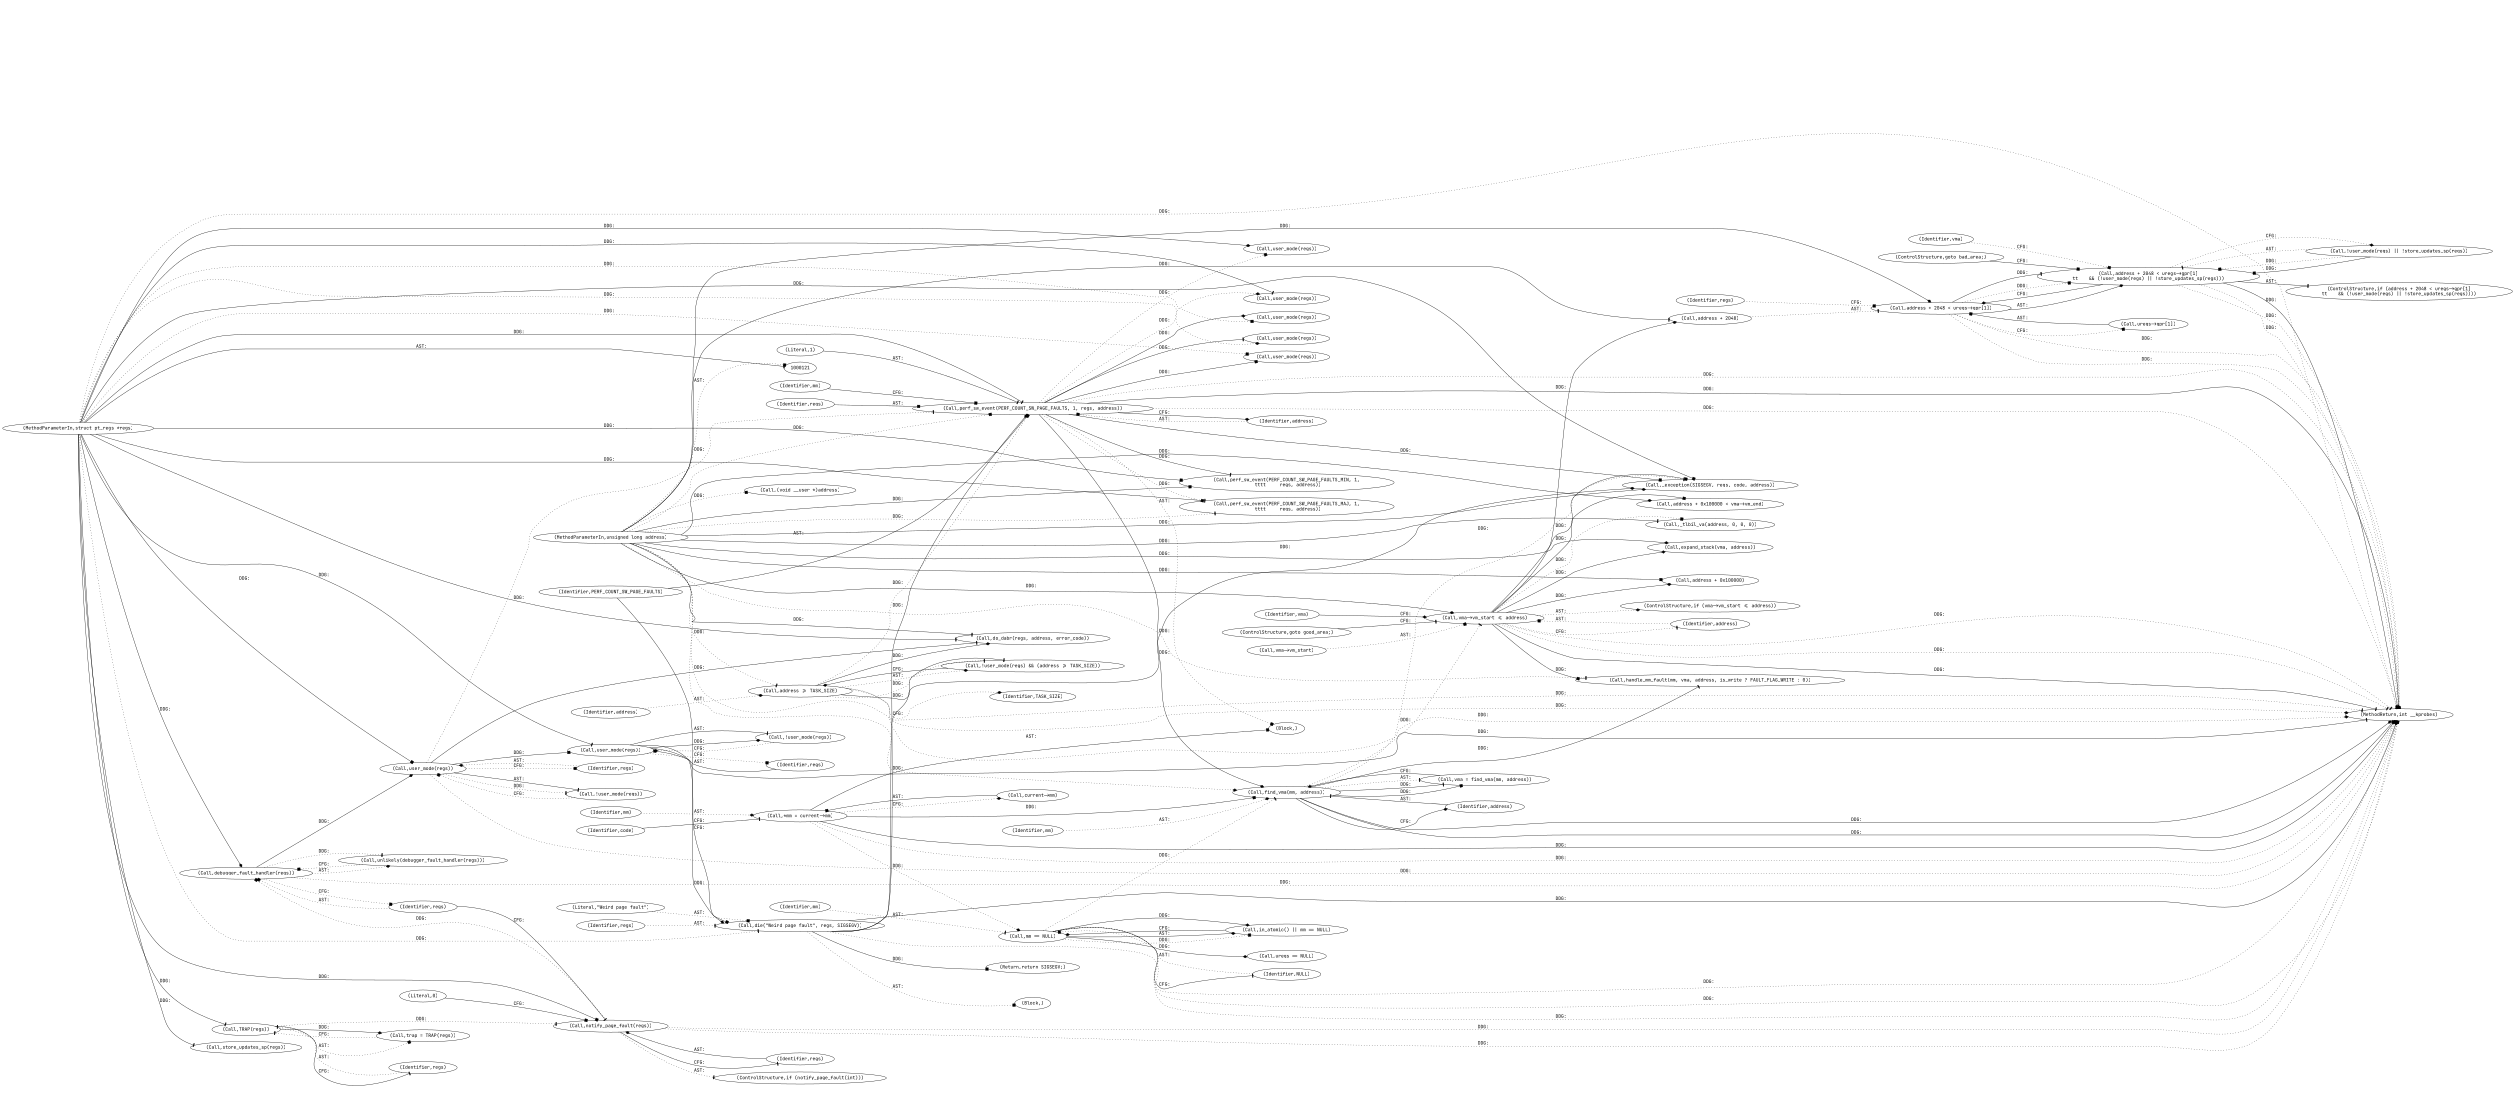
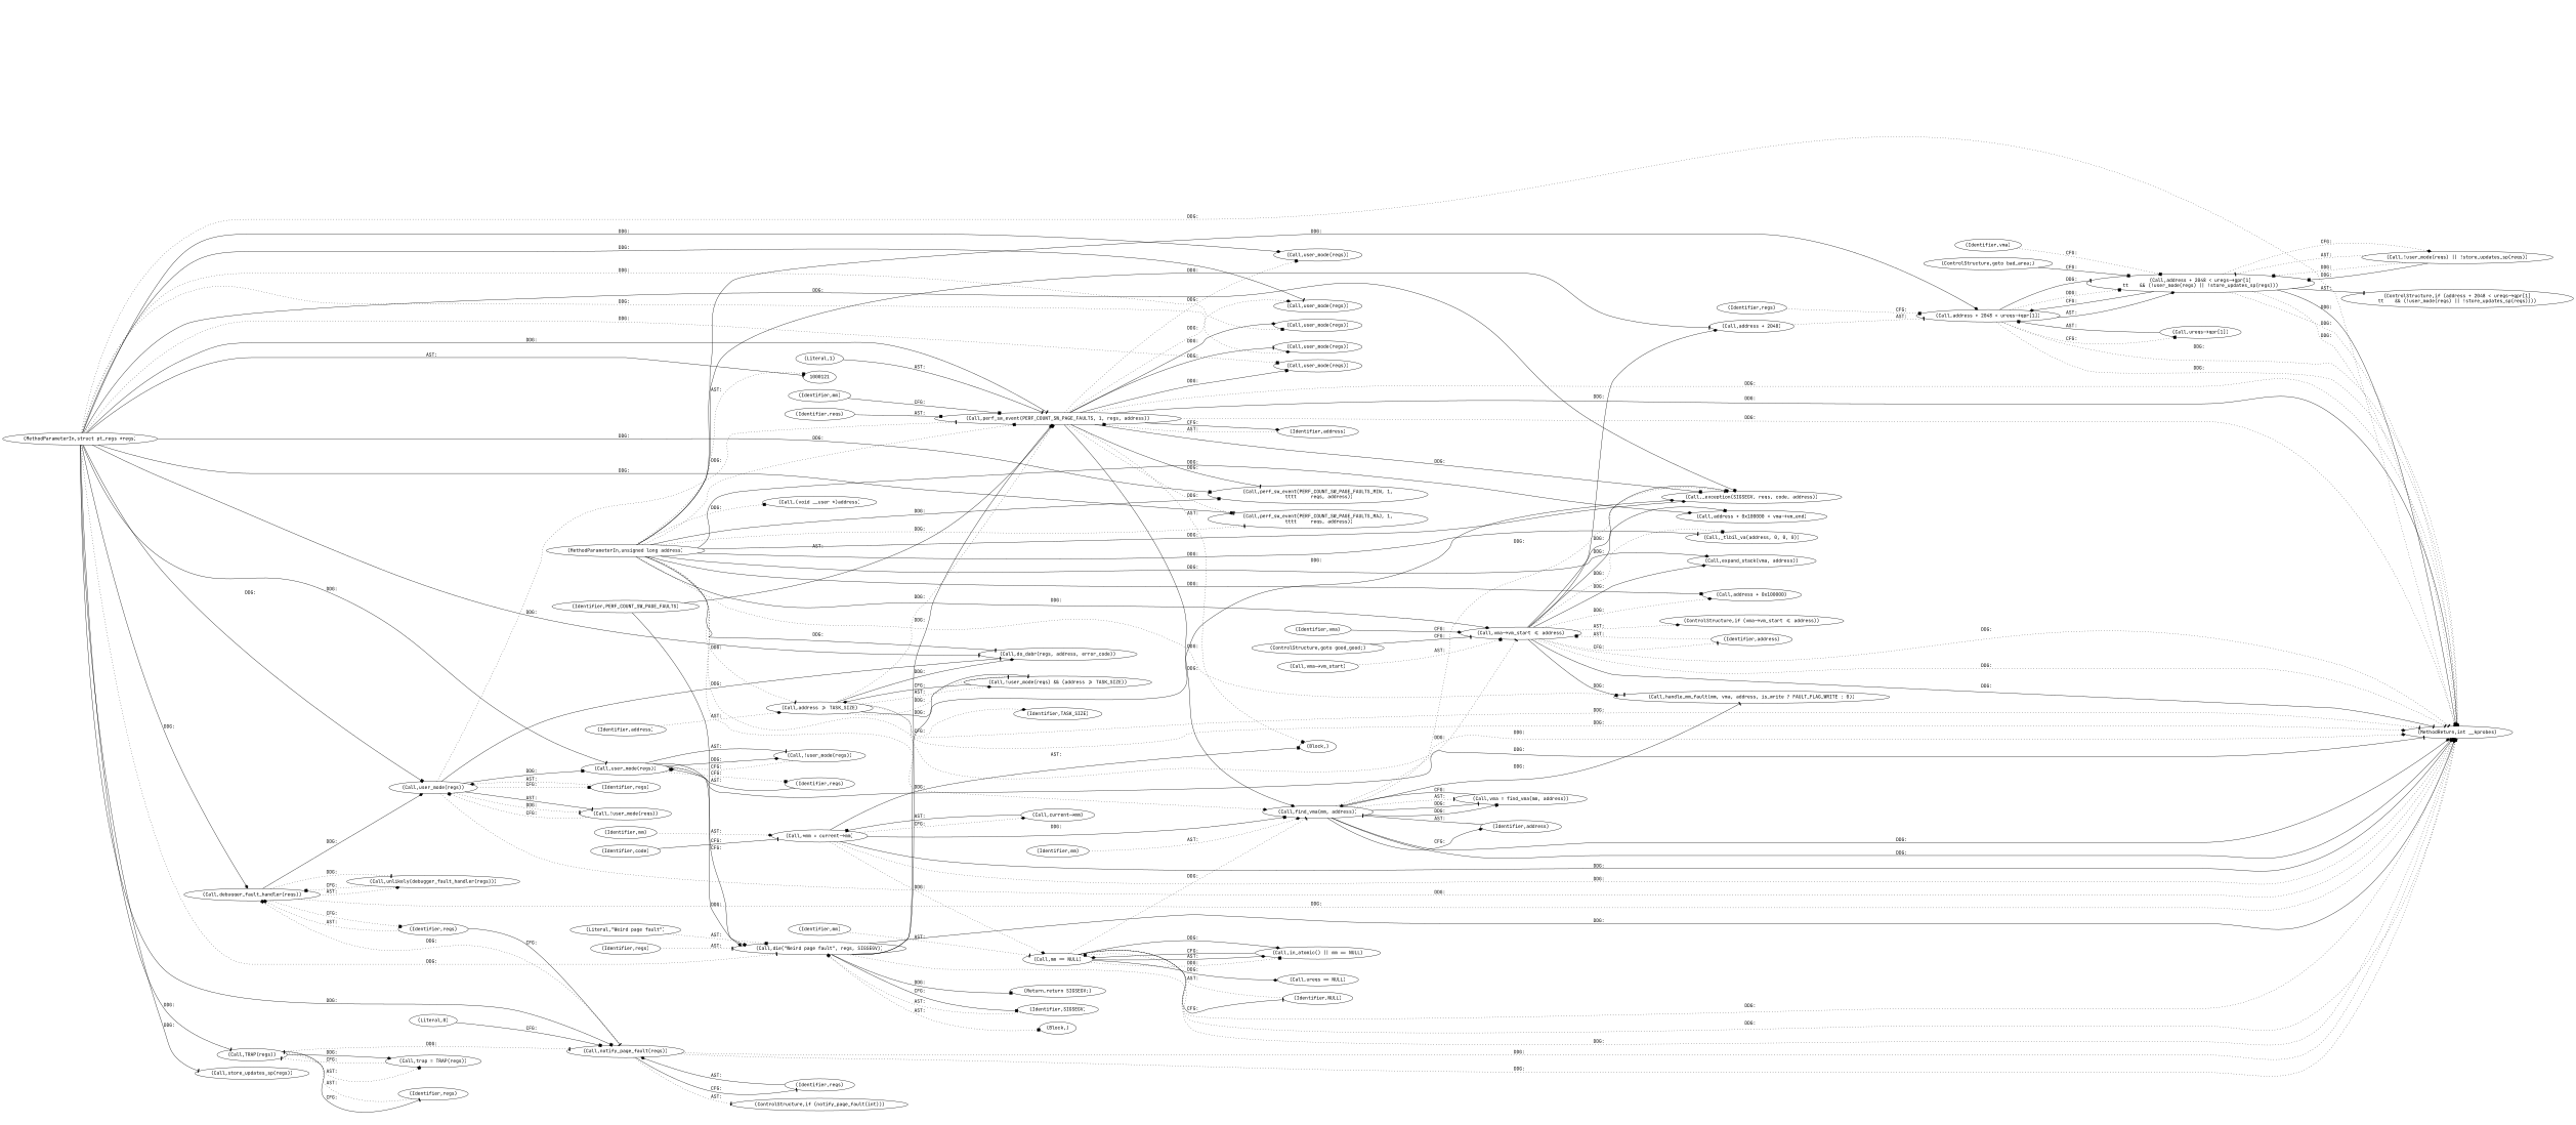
  digraph {
    fontname="JetBrains Mono"
    rankdir=LR
    node [fontname="JetBrains Mono"]
    edge [arrowhead=box fontname="JetBrains Mono" style=solid]
    n1 [label="(Call,address + 2048 < uregs->gpr[1])"]
    n2 [label="(Call,address + 2048 < uregs->gpr[1]\n\t\t    && (!user_mode(regs) || !store_updates_sp(regs)))"]
    n3 [label="(Call,uregs->gpr[1])"]
    n4 [label="(MethodReturn,int __kprobes)"]
    n5 [label="(Call,!user_mode(regs) || !store_updates_sp(regs))"]
    n6 [label="(ControlStructure,if (address + 2048 < uregs->gpr[1]\n\t\t    && (!user_mode(regs) || !store_updates_sp(regs))))"]
    n7 [label="(MethodParameterIn,unsigned long address)"]
    n8 [label="(Call,vma->vm_start <= address)"]
    n9 [label="(Call,find_vma(mm, address))"]
    n10 [label="(Call,perf_sw_event(PERF_COUNT_SW_PAGE_FAULTS, 1, regs, address))"]
    n11 [label="(Call,address >= TASK_SIZE)"]
    n12 [label="(Call,perf_sw_event(PERF_COUNT_SW_PAGE_FAULTS_MIN, 1,\n \t\t\t\t     regs, address))"]
    n13 [label="(Call,handle_mm_fault(mm, vma, address, is_write ? FAULT_FLAG_WRITE : 0))"]
    n14 [label="(Call,do_dabr(regs, address, error_code))"]
    n15 [label="(Call,perf_sw_event(PERF_COUNT_SW_PAGE_FAULTS_MAJ, 1,\n \t\t\t\t     regs, address))"]
    n16 [label="(Call,address + 0x100000 < vma->vm_end)"]
    n17 [label="(Call,_tlbil_va(address, 0, 0, 0))"]
    n18 [label="(Call,address + 2048)"]
    n19 [label="(Call,_exception(SIGSEGV, regs, code, address))"]
    n20 [label="(Call,expand_stack(vma, address))"]
    n21 [label="(Call,(void __user *)address)"]
    n22 [label="(Call,address + 0x100000)"]
    1000121
    n24 [label="(Identifier,address)"]
    n25 [label="(ControlStructure,if (vma->vm_start <= address))"]
    n26 [label="(Call,vma = find_vma(mm, address))"]
    n27 [label="(Identifier,address)"]
    n28 [label="(Block,)"]
    n29 [label="(Call,user_mode(regs))"]
    n30 [label="(Call,user_mode(regs))"]
    n31 [label="(Call,user_mode(regs))"]
    n32 [label="(Identifier,address)"]
    n33 [label="(Call,user_mode(regs))"]
    n34 [label="(Call,user_mode(regs))"]
    n35 [label="(Call,!user_mode(regs) && (address >= TASK_SIZE))"]
    n36 [label="(Identifier,TASK_SIZE)"]
    n37 [label="(Call,*mm = current->mm)"]
    n38 [label="(Call,mm == NULL)"]
    n39 [label="(Call,current->mm)"]
    n40 [label="(Call,uregs == NULL)"]
    n41 [label="(Call,in_atomic() || mm == NULL)"]
    n42 [label="(Identifier,NULL)"]
    n43 [label="(Call,user_mode(regs))"]
    n44 [label="(Call,user_mode(regs))"]
    n45 [label="(Identifier,regs)"]
    n46 [label="(Call,!user_mode(regs))"]
    n47 [label="(Call,die(\"Weird page fault\", regs, SIGSEGV))"]
    n48 [label="(Call,!user_mode(regs))"]
    n49 [label="(Identifier,regs)"]
    n50 [label="(Call,debugger_fault_handler(regs))"]
    n51 [label="(Identifier,regs)"]
    n52 [label="(Call,unlikely(debugger_fault_handler(regs)))"]
    n53 [label="(Call,notify_page_fault(regs))"]
    n54 [label="(ControlStructure,if (notify_page_fault(int)))"]
    n55 [label="(Identifier,regs)"]
    n56 [label="(Call,TRAP(regs))"]
    n57 [label="(Call,trap = TRAP(regs))"]
    n58 [label="(Identifier,regs)"]
    n59 [label="(MethodParameterIn,struct pt_regs *regs)"]
    n60 [label="(Call,store_updates_sp(regs))"]
    n61 [label="(Return,return SIGSEGV;)"]
    n62 [label="(Block,)"]
+   n63 [label="(Identifier,SIGSEGV)"]
    n64 [label="(Literal,1)"]
    n65 [label="(ControlStructure,goto bad_area;)"]
    n66 [label="(Identifier,mm)"]
-   n67 [label="(ControlStructure,goto good_area;)"]
+   n67 [label="(ControlStructure,goto good_good;)"]
    n68 [label="(Identifier,PERF_COUNT_SW_PAGE_FAULTS)"]
    n69 [label="(Identifier,code)"]
    n70 [label="(Identifier,regs)"]
    n71 [label="(Call,vma->vm_start)"]
    n72 [label="(Literal,0)"]
    n73 [label="(Identifier,mm)"]
    n74 [label="(Literal,\"Weird page fault\")"]
    n75 [label="(Identifier,vma)"]
    n76 [label="(Identifier,vma)"]
    n77 [label="(Identifier,mm)"]
    n78 [label="(Identifier,mm)"]
    n79 [label="(Identifier,regs)"]
    n80 [label="(Identifier,regs)"]
    n81 [label="(Identifier,address)"]
    n1 -> n2 [arrowhead=diamond label="AST: "]
    n1 -> n2 [arrowhead=tee label="DDG: "]
    n1 -> n2 [label="DDG: " style=dotted]
    n1 -> n3 [label="CFG: " style=dotted]
    n1 -> n4 [arrowhead=tee label="DDG: " style=dotted]
    n1 -> n4 [label="DDG: " style=dotted]
    n2 -> n1 [arrowhead=diamond label="CFG: "]
    n2 -> n4 [arrowhead=diamond label="DDG: " style=dotted]
    n2 -> n4 [label="DDG: "]
    n2 -> n4 [label="DDG: " style=dotted]
    n2 -> n5 [arrowhead=diamond label="CFG: " style=dotted]
    n2 -> n6 [arrowhead=tee label="AST: "]
    n3 -> n1 [label="AST: "]
    n5 -> n2 [arrowhead=tee label="AST: " style=dotted]
    n5 -> n2 [label="DDG: " style=dotted]
    n5 -> n2 [label="DDG: "]
    n7 -> n1 [arrowhead=diamond label="DDG: "]
    n7 -> n4 [arrowhead=diamond label="DDG: " style=dotted]
    n7 -> n8 [arrowhead=diamond label="DDG: "]
    n7 -> n9 [arrowhead=diamond label="DDG: " style=dotted]
    n7 -> n10 [label="DDG: " style=dotted]
    n7 -> n11 [arrowhead=tee label="DDG: " style=dotted]
    n7 -> n12 [label="DDG: "]
    n7 -> n13 [arrowhead=tee label="DDG: " style=dotted]
    n7 -> n14 [arrowhead=tee label="DDG: "]
    n7 -> n15 [arrowhead=tee label="DDG: " style=dotted]
    n7 -> n16 [arrowhead=diamond label="DDG: "]
    n7 -> n17 [arrowhead=tee label="DDG: "]
    n7 -> n18 [arrowhead=tee label="DDG: "]
    n7 -> n19 [arrowhead=diamond label="DDG: "]
    n7 -> n20 [arrowhead=diamond label="DDG: "]
    n7 -> n21 [label="DDG: " style=dotted]
    n7 -> n22 [label="DDG: "]
    n7 -> 1000121 [label="AST: " style=dotted]
    n8 -> n4 [arrowhead=tee label="DDG: " style=dotted]
    n8 -> n4 [arrowhead=tee label="DDG: " style=dotted]
    n8 -> n4 [arrowhead=tee label="DDG: "]
    n8 -> n13 [label="DDG: "]
    n8 -> n16 [label="DDG: "]
    n8 -> n17 [label="DDG: " style=dotted]
    n8 -> n18 [arrowhead=diamond label="DDG: "]
    n8 -> n19 [label="DDG: "]
    n8 -> n20 [arrowhead=diamond label="DDG: "]
-   n8 -> n22 [arrowhead=diamond label="DDG: "]
+   n8 -> n22 [arrowhead=diamond label="DDG: " style=dotted]
    n8 -> n24 [arrowhead=tee label="CFG: " style=dotted]
    n8 -> n25 [arrowhead=diamond label="AST: " style=dotted]
    n9 -> n4 [arrowhead=diamond label="DDG: "]
    n9 -> n4 [label="DDG: "]
    n9 -> n8 [arrowhead=tee label="DDG: " style=dotted]
    n9 -> n13 [arrowhead=tee label="DDG: "]
    n9 -> n19 [arrowhead=tee label="DDG: " style=dotted]
    n9 -> n26 [arrowhead=tee label="AST: " style=dotted]
    n9 -> n26 [arrowhead=tee label="DDG: "]
    n9 -> n26 [label="DDG: "]
    n9 -> n27 [arrowhead=diamond label="CFG: "]
    n10 -> n4 [arrowhead=tee label="DDG: " style=dotted]
    n10 -> n4 [label="DDG: "]
    n10 -> n4 [arrowhead=diamond label="DDG: " style=dotted]
    n10 -> n9 [arrowhead=diamond label="DDG: "]
    n10 -> n12 [arrowhead=tee label="DDG: "]
    n10 -> n15 [label="DDG: " style=dotted]
    n10 -> n19 [label="DDG: "]
    n10 -> n28 [label="AST: " style=dotted]
    n10 -> n29 [arrowhead=diamond label="DDG: "]
    n10 -> n30 [arrowhead=tee label="DDG: "]
    n10 -> n31 [label="DDG: " style=dotted]
    n10 -> n32 [arrowhead=diamond label="CFG: "]
    n10 -> n33 [arrowhead=diamond label="DDG: " style=dotted]
    n10 -> n34 [label="DDG: "]
    n11 -> n4 [arrowhead=tee label="DDG: " style=dotted]
    n11 -> n4 [arrowhead=diamond label="DDG: " style=dotted]
    n11 -> n10 [label="DDG: " style=dotted]
    n11 -> n14 [arrowhead=diamond label="DDG: "]
    n11 -> n35 [arrowhead=diamond label="AST: " style=dotted]
    n11 -> n35 [arrowhead=tee label="DDG: " style=dotted]
    n11 -> n35 [arrowhead=tee label="DDG: "]
    n11 -> n36 [arrowhead=diamond label="CFG: " style=dotted]
    n18 -> n1 [arrowhead=tee label="AST: " style=dotted]
    n24 -> n8 [label="AST: " style=dotted]
    n26 -> n9 [arrowhead=diamond label="CFG: "]
    n27 -> n9 [arrowhead=tee label="AST: "]
    n32 -> n10 [label="AST: " style=dotted]
    n35 -> n11 [arrowhead=diamond label="CFG: "]
    n37 -> n4 [arrowhead=diamond label="DDG: "]
    n37 -> n4 [label="DDG: " style=dotted]
    n37 -> n9 [label="DDG: "]
    n37 -> n28 [label="AST: "]
    n37 -> n38 [arrowhead=diamond label="DDG: " style=dotted]
    n37 -> n39 [arrowhead=diamond label="CFG: " style=dotted]
    n38 -> n4 [arrowhead=diamond label="DDG: " style=dotted]
    n38 -> n4 [label="DDG: " style=dotted]
    n38 -> n9 [arrowhead=tee label="DDG: " style=dotted]
    n38 -> n40 [arrowhead=diamond label="DDG: "]
    n38 -> n41 [arrowhead=diamond label="AST: "]
    n38 -> n41 [label="DDG: " style=dotted]
    n38 -> n41 [arrowhead=diamond label="DDG: "]
    n38 -> n42 [arrowhead=tee label="CFG: "]
    n39 -> n37 [label="AST: "]
    n41 -> n38 [arrowhead=diamond label="CFG: "]
    n42 -> n38 [label="AST: " style=dotted]
    n43 -> n4 [arrowhead=tee label="DDG: " style=dotted]
    n43 -> n10 [arrowhead=tee label="DDG: " style=dotted]
    n43 -> n14 [arrowhead=tee label="DDG: "]
    n43 -> n44 [label="DDG: "]
    n43 -> n45 [label="CFG: " style=dotted]
    n43 -> n46 [arrowhead=tee label="AST: "]
    n43 -> n46 [arrowhead=tee label="DDG: " style=dotted]
    n44 -> n4 [arrowhead=tee label="DDG: "]
    n44 -> n47 [label="DDG: "]
    n44 -> n48 [arrowhead=tee label="AST: "]
    n44 -> n48 [arrowhead=diamond label="DDG: "]
    n44 -> n49 [label="CFG: " style=dotted]
    n45 -> n43 [arrowhead=diamond label="AST: " style=dotted]
    n46 -> n43 [label="CFG: " style=dotted]
    n47 -> n4 [arrowhead=tee label="DDG: " style=dotted]
    n47 -> n4 [arrowhead=diamond label="DDG: "]
    n47 -> n10 [arrowhead=diamond label="DDG: "]
    n47 -> n19 [arrowhead=diamond label="DDG: "]
    n47 -> n61 [label="DDG: "]
    n47 -> n62 [label="AST: " style=dotted]
+   n47 -> n63 [label="CFG: "]
    n48 -> n44 [arrowhead=diamond label="CFG: " style=dotted]
    n49 -> n44 [label="AST: "]
    n50 -> n4 [label="DDG: " style=dotted]
    n50 -> n43 [arrowhead=diamond label="DDG: "]
    n50 -> n51 [label="CFG: " style=dotted]
    n50 -> n52 [arrowhead=diamond label="AST: " style=dotted]
    n50 -> n52 [arrowhead=tee label="DDG: " style=dotted]
    n51 -> n50 [label="AST: " style=dotted]
    n51 -> n53 [arrowhead=tee label="CFG: "]
    n52 -> n50 [label="CFG: " style=dotted]
    n53 -> n4 [arrowhead=diamond label="DDG: " style=dotted]
    n53 -> n4 [label="DDG: " style=dotted]
    n53 -> n50 [label="DDG: " style=dotted]
    n53 -> n54 [arrowhead=tee label="AST: " style=dotted]
    n53 -> n55 [arrowhead=tee label="CFG: "]
    n55 -> n53 [arrowhead=diamond label="AST: "]
    n56 -> n53 [arrowhead=tee label="DDG: " style=dotted]
    n56 -> n57 [label="AST: " style=dotted]
    n56 -> n57 [arrowhead=diamond label="DDG: "]
    n56 -> n58 [arrowhead=tee label="CFG: "]
    n57 -> n56 [arrowhead=tee label="CFG: " style=dotted]
    n58 -> n56 [arrowhead=tee label="AST: " style=dotted]
    n59 -> n4 [arrowhead=tee label="DDG: " style=dotted]
    n59 -> n10 [arrowhead=tee label="DDG: "]
    n59 -> n12 [label="DDG: "]
    n59 -> n14 [arrowhead=tee label="DDG: "]
    n59 -> n15 [arrowhead=tee label="DDG: "]
    n59 -> n19 [label="DDG: "]
    n59 -> 1000121 [arrowhead=tee label="AST: "]
    n59 -> n29 [label="DDG: " style=dotted]
    n59 -> n30 [arrowhead=diamond label="DDG: " style=dotted]
    n59 -> n31 [arrowhead=diamond label="DDG: "]
    n59 -> n33 [arrowhead=tee label="DDG: "]
    n59 -> n34 [label="DDG: " style=dotted]
    n59 -> n43 [label="DDG: "]
    n59 -> n44 [arrowhead=tee label="DDG: "]
    n59 -> n47 [arrowhead=tee label="DDG: " style=dotted]
    n59 -> n50 [arrowhead=diamond label="DDG: "]
    n59 -> n53 [label="DDG: "]
    n59 -> n56 [arrowhead=tee label="DDG: "]
    n59 -> n60 [arrowhead=tee label="DDG: "]
+   n63 -> n47 [label="AST: " style=dotted]
    n64 -> n10 [arrowhead=tee label="AST: "]
    n65 -> n2 [label="CFG: "]
    n66 -> n10 [label="CFG: "]
    n67 -> n8 [arrowhead=tee label="CFG: "]
    n68 -> n10 [label="AST: "]
    n68 -> n47 [arrowhead=diamond label="CFG: "]
    n69 -> n37 [arrowhead=tee label="CFG: "]
    n70 -> n1 [label="CFG: " style=dotted]
    n71 -> n8 [label="AST: " style=dotted]
    n72 -> n53 [label="CFG: "]
    n73 -> n38 [arrowhead=tee label="AST: " style=dotted]
    n74 -> n47 [label="AST: " style=dotted]
    n75 -> n8 [arrowhead=diamond label="CFG: "]
    n76 -> n2 [label="CFG: " style=dotted]
    n77 -> n37 [arrowhead=diamond label="AST: " style=dotted]
    n78 -> n9 [arrowhead=diamond label="AST: " style=dotted]
    n79 -> n47 [arrowhead=tee label="AST: " style=dotted]
    n80 -> n10 [label="AST: "]
    n81 -> n11 [arrowhead=diamond label="AST: " style=dotted]
  }
